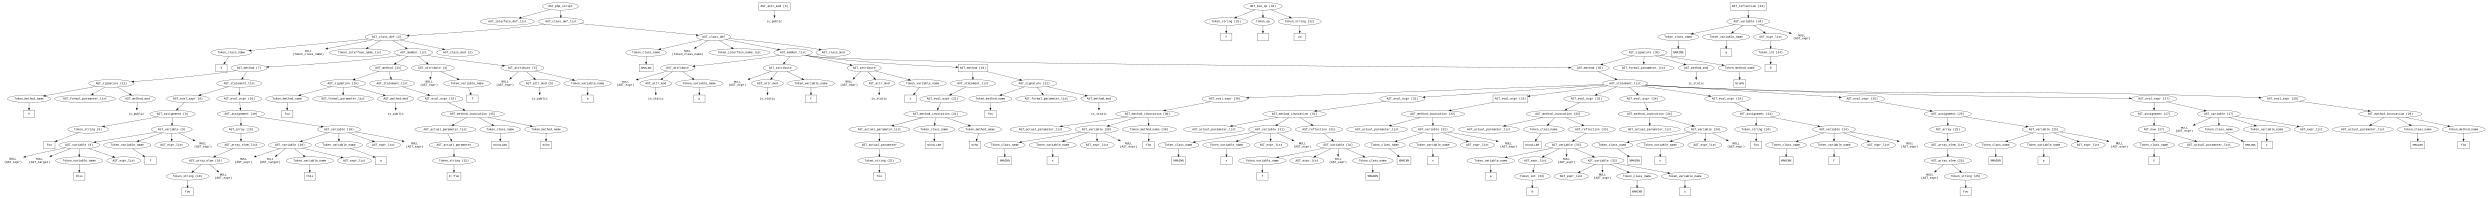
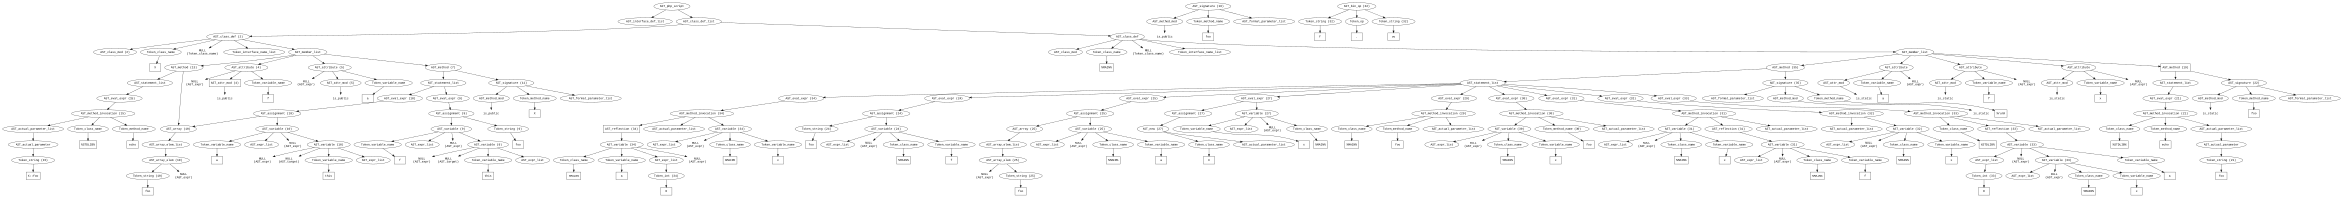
  digraph {
    fontname="Liberation Mono"
    node [fontname="Liberation Mono"]
    edge [fontname="Liberation Mono"]
    n1 [label=AST_php_script]
    n2 [label=AST_interface_def_list]
    n3 [label=AST_class_def_list]
    n4 [label="AST_class_def (2)"]
    n5 [label=AST_class_def]
    n6 [label="AST_class_mod (2)"]
    n7 [label=Token_class_name]
    n8 [label="NULL\n(Token_class_name)" shape=plaintext]
    n9 [label=Token_interface_name_list]
    n10 [label=AST_member_list]
    n11 [label=AST_class_mod]
    n12 [label=Token_class_name]
    n13 [label="NULL\n(Token_class_name)" shape=plaintext]
    n14 [label=Token_interface_name_list]
    n15 [label=AST_member_list]
    n16 [label=X shape=box]
    n17 [label="AST_attribute (4)"]
    n18 [label="AST_attribute (5)"]
    n19 [label="AST_method (7)"]
    n20 [label="AST_method (13)"]
    n21 [label="AST_attr_mod (4)" shape=box]
    n22 [label=Token_variable_name]
    n23 [label="NULL\n(AST_expr)" shape=plaintext]
    n24 [label="AST_attr_mod (5)"]
    n25 [label=Token_variable_name]
    n26 [label="NULL\n(AST_expr)" shape=plaintext]
    n27 [label="AST_signature (11)"]
    n28 [label=AST_statement_list]
    n29 [label="AST_signature (16)"]
    n30 [label=AST_statement_list]
    n31 [label=is_public shape=plaintext]
    n32 [label=f shape=box]
    n33 [label=is_public shape=plaintext]
    n34 [label=a shape=box]
    n35 [label=AST_method_mod]
    n36 [label=Token_method_name]
    n37 [label=AST_formal_parameter_list]
    n38 [label="AST_eval_expr (9)"]
    n39 [label="AST_eval_expr (10)"]
    n40 [label=is_public shape=plaintext]
    n41 [label=X shape=box]
    n42 [label="AST_assignment (9)"]
    n43 [label="AST_assignment (10)"]
    n44 [label="AST_variable (9)"]
    n45 [label="Token_string (9)"]
    n46 [label="AST_variable (9)"]
    n47 [label=Token_variable_name]
    n48 [label=AST_expr_list]
    n49 [label="NULL\n(AST_expr)" shape=plaintext]
    n50 [label=foo shape=box]
    n51 [label="NULL\n(AST_target)" shape=plaintext]
    n52 [label=Token_variable_name]
    n53 [label=AST_expr_list]
    n54 [label="NULL\n(AST_expr)" shape=plaintext]
    n55 [label=f shape=box]
    n56 [label=this shape=box]
    n57 [label="AST_variable (10)"]
    n58 [label="AST_array (10)"]
    n59 [label="AST_variable (10)"]
    n60 [label=Token_variable_name]
    n61 [label=AST_expr_list]
    n62 [label="NULL\n(AST_expr)" shape=plaintext]
    n63 [label=AST_array_elem_list]
    n64 [label="NULL\n(AST_target)" shape=plaintext]
    n65 [label=Token_variable_name]
    n66 [label=AST_expr_list]
    n67 [label="NULL\n(AST_expr)" shape=plaintext]
    n68 [label=a shape=box]
    n69 [label=this shape=box]
    n70 [label="AST_array_elem (10)"]
    n71 [label="NULL\n(AST_expr)" shape=plaintext]
    n72 [label="Token_string (10)"]
    n73 [label=foo shape=box]
    n74 [label=AST_method_mod]
    n75 [label=Token_method_name]
    n76 [label=AST_formal_parameter_list]
    n77 [label="AST_eval_expr (15)"]
    n78 [label=is_public shape=plaintext]
    n79 [label=foo shape=box]
    n80 [label="AST_method_invocation (15)"]
    n81 [label=Token_class_name]
    n82 [label=Token_method_name]
    n83 [label=AST_actual_parameter_list]
    n84 [label="%STDLIB%" shape=box]
    n85 [label=echo shape=box]
    n86 [label=AST_actual_parameter]
    n87 [label="Token_string (15)"]
    n88 [label="X::foo" shape=box]
    n89 [label="%MAIN%" shape=box]
    n90 [label="AST_method (19)" shape=box]
    n91 [label="AST_method (35)"]
    n92 [label=AST_attribute]
    n93 [label=AST_attribute]
    n94 [label=AST_attribute]
    n95 [label="AST_signature (22)"]
    n96 [label=AST_statement_list]
    n97 [label="AST_signature (35)"]
    n98 [label=AST_statement_list]
    n99 [label=AST_attr_mod]
    n100 [label=Token_variable_name]
    n101 [label="NULL\n(AST_expr)" shape=plaintext]
    n102 [label=AST_attr_mod]
    n103 [label=Token_variable_name]
    n104 [label="NULL\n(AST_expr)" shape=plaintext]
    n105 [label=AST_attr_mod]
    n106 [label=Token_variable_name]
    n107 [label="NULL\n(AST_expr)" shape=plaintext]
    n108 [label=AST_method_mod]
    n109 [label=Token_method_name]
    n110 [label=AST_formal_parameter_list]
    n111 [label="AST_eval_expr (21)"]
    n112 [label=is_static shape=plaintext]
    n113 [label=foo shape=box]
    n114 [label="AST_method_invocation (21)"]
    n115 [label=Token_class_name]
    n116 [label=Token_method_name]
    n117 [label=AST_actual_parameter_list]
    n118 [label="%STDLIB%" shape=box]
    n119 [label=echo shape=box]
    n120 [label=AST_actual_parameter]
    n121 [label="Token_string (21)"]
    n122 [label=foo shape=box]
    n123 [label=AST_method_mod]
    n124 [label=Token_method_name]
    n125 [label=AST_formal_parameter_list]
    n126 [label="AST_eval_expr (24)"]
    n127 [label="AST_eval_expr (25)"]
    n128 [label="AST_eval_expr (27)"]
    n129 [label="AST_eval_expr (29)"]
    n130 [label="AST_eval_expr (30)"]
    n131 [label="AST_eval_expr (31)"]
-   n132 [label="AST_eval_expr (32)" shape=box]
+   n132 [label="AST_eval_expr (32)"]
    n133 [label="AST_eval_expr (33)"]
    n134 [label="AST_eval_expr (34)"]
    n135 [label=is_static shape=plaintext]
    n136 [label="%run%" shape=box]
    n137 [label="AST_assignment (24)"]
    n138 [label="AST_assignment (25)"]
    n139 [label="AST_assignment (27)"]
    n140 [label="AST_variable (27)"]
    n141 [label="AST_method_invocation (29)"]
    n142 [label="AST_method_invocation (30)"]
    n143 [label="AST_method_invocation (31)"]
    n144 [label="AST_method_invocation (32)"]
    n145 [label="AST_method_invocation (33)"]
    n146 [label="AST_method_invocation (34)"]
    n147 [label="AST_variable (24)"]
    n148 [label="Token_string (24)"]
    n149 [label=Token_class_name]
    n150 [label=Token_variable_name]
    n151 [label=AST_expr_list]
    n152 [label="NULL\n(AST_expr)" shape=plaintext]
    n153 [label=foo shape=box]
    n154 [label="%MAIN%" shape=box]
    n155 [label=f shape=box]
    n156 [label="AST_variable (25)"]
    n157 [label="AST_array (25)"]
    n158 [label=Token_class_name]
    n159 [label=Token_variable_name]
    n160 [label=AST_expr_list]
    n161 [label="NULL\n(AST_expr)" shape=plaintext]
    n162 [label=AST_array_elem_list]
    n163 [label="%MAIN%" shape=box]
    n164 [label=a shape=box]
    n165 [label="AST_array_elem (25)"]
    n166 [label="NULL\n(AST_expr)" shape=plaintext]
    n167 [label="Token_string (25)"]
    n168 [label=foo shape=box]
    n169 [label="AST_new (27)"]
    n170 [label=Token_class_name]
    n171 [label=Token_variable_name]
    n172 [label=AST_expr_list]
    n173 [label="NULL\n(AST_expr)" shape=plaintext]
    n174 [label=Token_class_name]
    n175 [label=AST_actual_parameter_list]
    n176 [label="%MAIN%" shape=box]
    n177 [label=x shape=box]
    n178 [label=X shape=box]
    n179 [label=Token_class_name]
    n180 [label=Token_method_name]
    n181 [label=AST_actual_parameter_list]
    n182 [label="%MAIN%" shape=box]
    n183 [label=foo shape=box]
    n184 [label="AST_variable (30)"]
    n185 [label="Token_method_name (30)"]
    n186 [label=AST_actual_parameter_list]
    n187 [label=Token_class_name]
    n188 [label=Token_variable_name]
    n189 [label=AST_expr_list]
    n190 [label="NULL\n(AST_expr)" shape=plaintext]
    n191 [label=foo shape=box]
    n192 [label="%MAIN%" shape=box]
    n193 [label=x shape=box]
    n194 [label="AST_variable (31)"]
    n195 [label="AST_reflection (31)"]
    n196 [label=AST_actual_parameter_list]
    n197 [label=Token_class_name]
    n198 [label=Token_variable_name]
    n199 [label=AST_expr_list]
    n200 [label="NULL\n(AST_expr)" shape=plaintext]
    n201 [label="AST_variable (31)"]
    n202 [label="%MAIN%" shape=box]
    n203 [label=x shape=box]
    n204 [label=Token_class_name]
    n205 [label=Token_variable_name]
    n206 [label=AST_expr_list]
    n207 [label="NULL\n(AST_expr)" shape=plaintext]
    n208 [label="%MAIN%" shape=box]
    n209 [label=f shape=box]
    n210 [label="AST_variable (32)"]
    n211 [label=AST_actual_parameter_list]
    n212 [label=Token_class_name]
    n213 [label=Token_variable_name]
    n214 [label=AST_expr_list]
    n215 [label="NULL\n(AST_expr)" shape=plaintext]
    n216 [label="%MAIN%" shape=box]
    n217 [label=x shape=box]
    n218 [label="AST_bin_op (32)"]
    n219 [label="Token_string (32)"]
    n220 [label=Token_op]
    n221 [label="Token_string (32)"]
    n222 [label=f shape=box]
    n223 [label="." shape=box]
    n224 [label=oo shape=box]
    n225 [label=Token_class_name]
    n226 [label="AST_reflection (33)"]
    n227 [label=AST_actual_parameter_list]
    n228 [label="%STDLIB%" shape=box]
    n229 [label="AST_variable (33)"]
    n230 [label="AST_variable (33)"]
    n231 [label=Token_variable_name]
    n232 [label=AST_expr_list]
    n233 [label="NULL\n(AST_expr)" shape=plaintext]
    n234 [label=Token_class_name]
    n235 [label=Token_variable_name]
    n236 [label=AST_expr_list]
    n237 [label="NULL\n(AST_expr)" shape=plaintext]
    n238 [label=a shape=box]
    n239 [label="Token_int (33)"]
    n240 [label="%MAIN%" shape=box]
    n241 [label=x shape=box]
    n242 [label=0 shape=box]
    n243 [label="AST_variable (34)"]
    n244 [label="AST_reflection (34)" shape=box]
    n245 [label=AST_actual_parameter_list]
    n246 [label=Token_class_name]
    n247 [label=Token_variable_name]
    n248 [label=AST_expr_list]
    n249 [label="NULL\n(AST_expr)" shape=plaintext]
    n250 [label="AST_variable (34)"]
    n251 [label="%MAIN%" shape=box]
    n252 [label=x shape=box]
    n253 [label=Token_class_name]
    n254 [label=Token_variable_name]
    n255 [label=AST_expr_list]
    n256 [label="NULL\n(AST_expr)" shape=plaintext]
    n257 [label="%MAIN%" shape=box]
    n258 [label=a shape=box]
    n259 [label="Token_int (34)"]
    n260 [label=0 shape=box]
    n261 [label=is_static shape=plaintext]
    n262 [label=a shape=box]
    n263 [label=is_static shape=plaintext]
    n264 [label=f shape=box]
    n265 [label=is_static shape=plaintext]
    n266 [label=x shape=box]
    n1 -> n2
    n1 -> n3
    n3 -> n4
    n3 -> n5
    n4 -> n6
    n4 -> n7
    n4 -> n8
    n4 -> n9
    n4 -> n10
    n5 -> n11
    n5 -> n12
    n5 -> n13
    n5 -> n14
    n5 -> n15
    n7 -> n16
    n10 -> n17
    n10 -> n18
    n10 -> n19
    n10 -> n20
    n12 -> n89
    n15 -> n90
    n15 -> n91
    n15 -> n92
    n15 -> n93
    n15 -> n94
+   n17 -> n21
    n17 -> n22
    n17 -> n23
    n18 -> n24
    n18 -> n25
    n18 -> n26
    n19 -> n27
    n19 -> n28
-   n20 -> n29
+   n20 -> n58
    n20 -> n30
    n21 -> n31
    n22 -> n32
    n24 -> n33
    n25 -> n34
    n27 -> n35
    n27 -> n36
    n27 -> n37
    n28 -> n38
    n28 -> n39
    n29 -> n74
    n29 -> n75
    n29 -> n76
    n30 -> n77
    n35 -> n40
    n36 -> n41
    n38 -> n42
    n39 -> n43
    n42 -> n44
    n42 -> n45
    n43 -> n57
    n43 -> n58
    n44 -> n46
    n44 -> n47
    n44 -> n48
    n44 -> n49
    n45 -> n50
    n46 -> n51
    n46 -> n52
    n46 -> n53
    n46 -> n54
    n47 -> n55
    n52 -> n56
    n57 -> n59
    n57 -> n60
    n57 -> n61
    n57 -> n62
    n58 -> n63
    n59 -> n64
    n59 -> n65
    n59 -> n66
    n59 -> n67
    n60 -> n68
    n63 -> n70
    n65 -> n69
    n70 -> n71
    n70 -> n72
    n72 -> n73
    n74 -> n78
    n75 -> n79
    n77 -> n80
    n80 -> n81
    n80 -> n82
    n80 -> n83
    n81 -> n84
    n82 -> n85
    n83 -> n86
    n86 -> n87
    n87 -> n88
    n90 -> n95
    n90 -> n96
-   n97 -> n91
+   n91 -> n97
    n91 -> n98
    n92 -> n99
    n92 -> n100
    n92 -> n101
    n93 -> n102
    n93 -> n103
    n93 -> n104
    n94 -> n105
    n94 -> n106
    n94 -> n107
    n95 -> n108
    n95 -> n109
    n95 -> n110
    n96 -> n111
    n97 -> n123
    n97 -> n124
    n97 -> n125
    n98 -> n126
    n98 -> n127
    n98 -> n128
    n98 -> n129
    n98 -> n130
    n98 -> n131
    n98 -> n132
    n98 -> n133
    n98 -> n134
    n99 -> n261
    n100 -> n262
    n102 -> n263
    n103 -> n264
    n105 -> n265
    n106 -> n266
    n108 -> n112
    n109 -> n113
    n111 -> n114
    n114 -> n115
    n114 -> n116
    n114 -> n117
    n115 -> n118
    n116 -> n119
    n117 -> n120
    n120 -> n121
    n121 -> n122
    n123 -> n135
    n124 -> n136
    n126 -> n137
    n127 -> n138
    n128 -> n139
    n128 -> n140
    n129 -> n141
    n130 -> n142
    n131 -> n143
    n132 -> n144
    n133 -> n145
    n134 -> n146
    n137 -> n147
    n137 -> n148
    n138 -> n156
    n138 -> n157
    n139 -> n169
    n140 -> n170
    n140 -> n171
    n140 -> n172
    n140 -> n173
    n141 -> n179
    n141 -> n180
    n141 -> n181
    n142 -> n184
    n142 -> n185
    n142 -> n186
    n143 -> n194
    n143 -> n195
    n143 -> n196
    n144 -> n210
    n144 -> n211
    n145 -> n225
    n145 -> n226
    n145 -> n227
    n146 -> n243
+   n146 -> n244
    n146 -> n245
    n147 -> n149
    n147 -> n150
    n147 -> n151
    n147 -> n152
    n148 -> n153
    n149 -> n154
    n150 -> n155
    n156 -> n158
    n156 -> n159
    n156 -> n160
    n156 -> n161
    n157 -> n162
    n158 -> n163
    n159 -> n164
    n162 -> n165
    n165 -> n166
    n165 -> n167
    n167 -> n168
    n169 -> n174
    n169 -> n175
    n170 -> n176
    n171 -> n177
    n174 -> n178
    n179 -> n182
    n180 -> n183
    n184 -> n187
    n184 -> n188
    n184 -> n189
    n184 -> n190
    n185 -> n191
    n187 -> n192
    n188 -> n193
    n194 -> n197
    n194 -> n198
    n194 -> n199
    n194 -> n200
    n195 -> n201
    n197 -> n202
    n198 -> n203
    n201 -> n204
    n201 -> n205
    n201 -> n206
    n201 -> n207
    n204 -> n208
    n205 -> n209
    n210 -> n212
    n210 -> n213
    n210 -> n214
    n210 -> n215
    n212 -> n216
    n213 -> n217
    n218 -> n219
    n218 -> n220
    n218 -> n221
    n219 -> n222
    n220 -> n223
    n221 -> n224
    n225 -> n228
    n226 -> n229
    n229 -> n230
    n229 -> n231
    n229 -> n232
    n229 -> n233
    n230 -> n234
    n230 -> n235
    n230 -> n236
    n230 -> n237
    n231 -> n238
    n232 -> n239
    n234 -> n240
    n235 -> n241
    n239 -> n242
    n243 -> n246
    n243 -> n247
    n243 -> n248
    n243 -> n249
    n244 -> n250
    n246 -> n251
    n247 -> n252
    n250 -> n253
    n250 -> n254
    n250 -> n255
    n250 -> n256
    n253 -> n257
    n254 -> n258
    n255 -> n259
    n259 -> n260
  }
